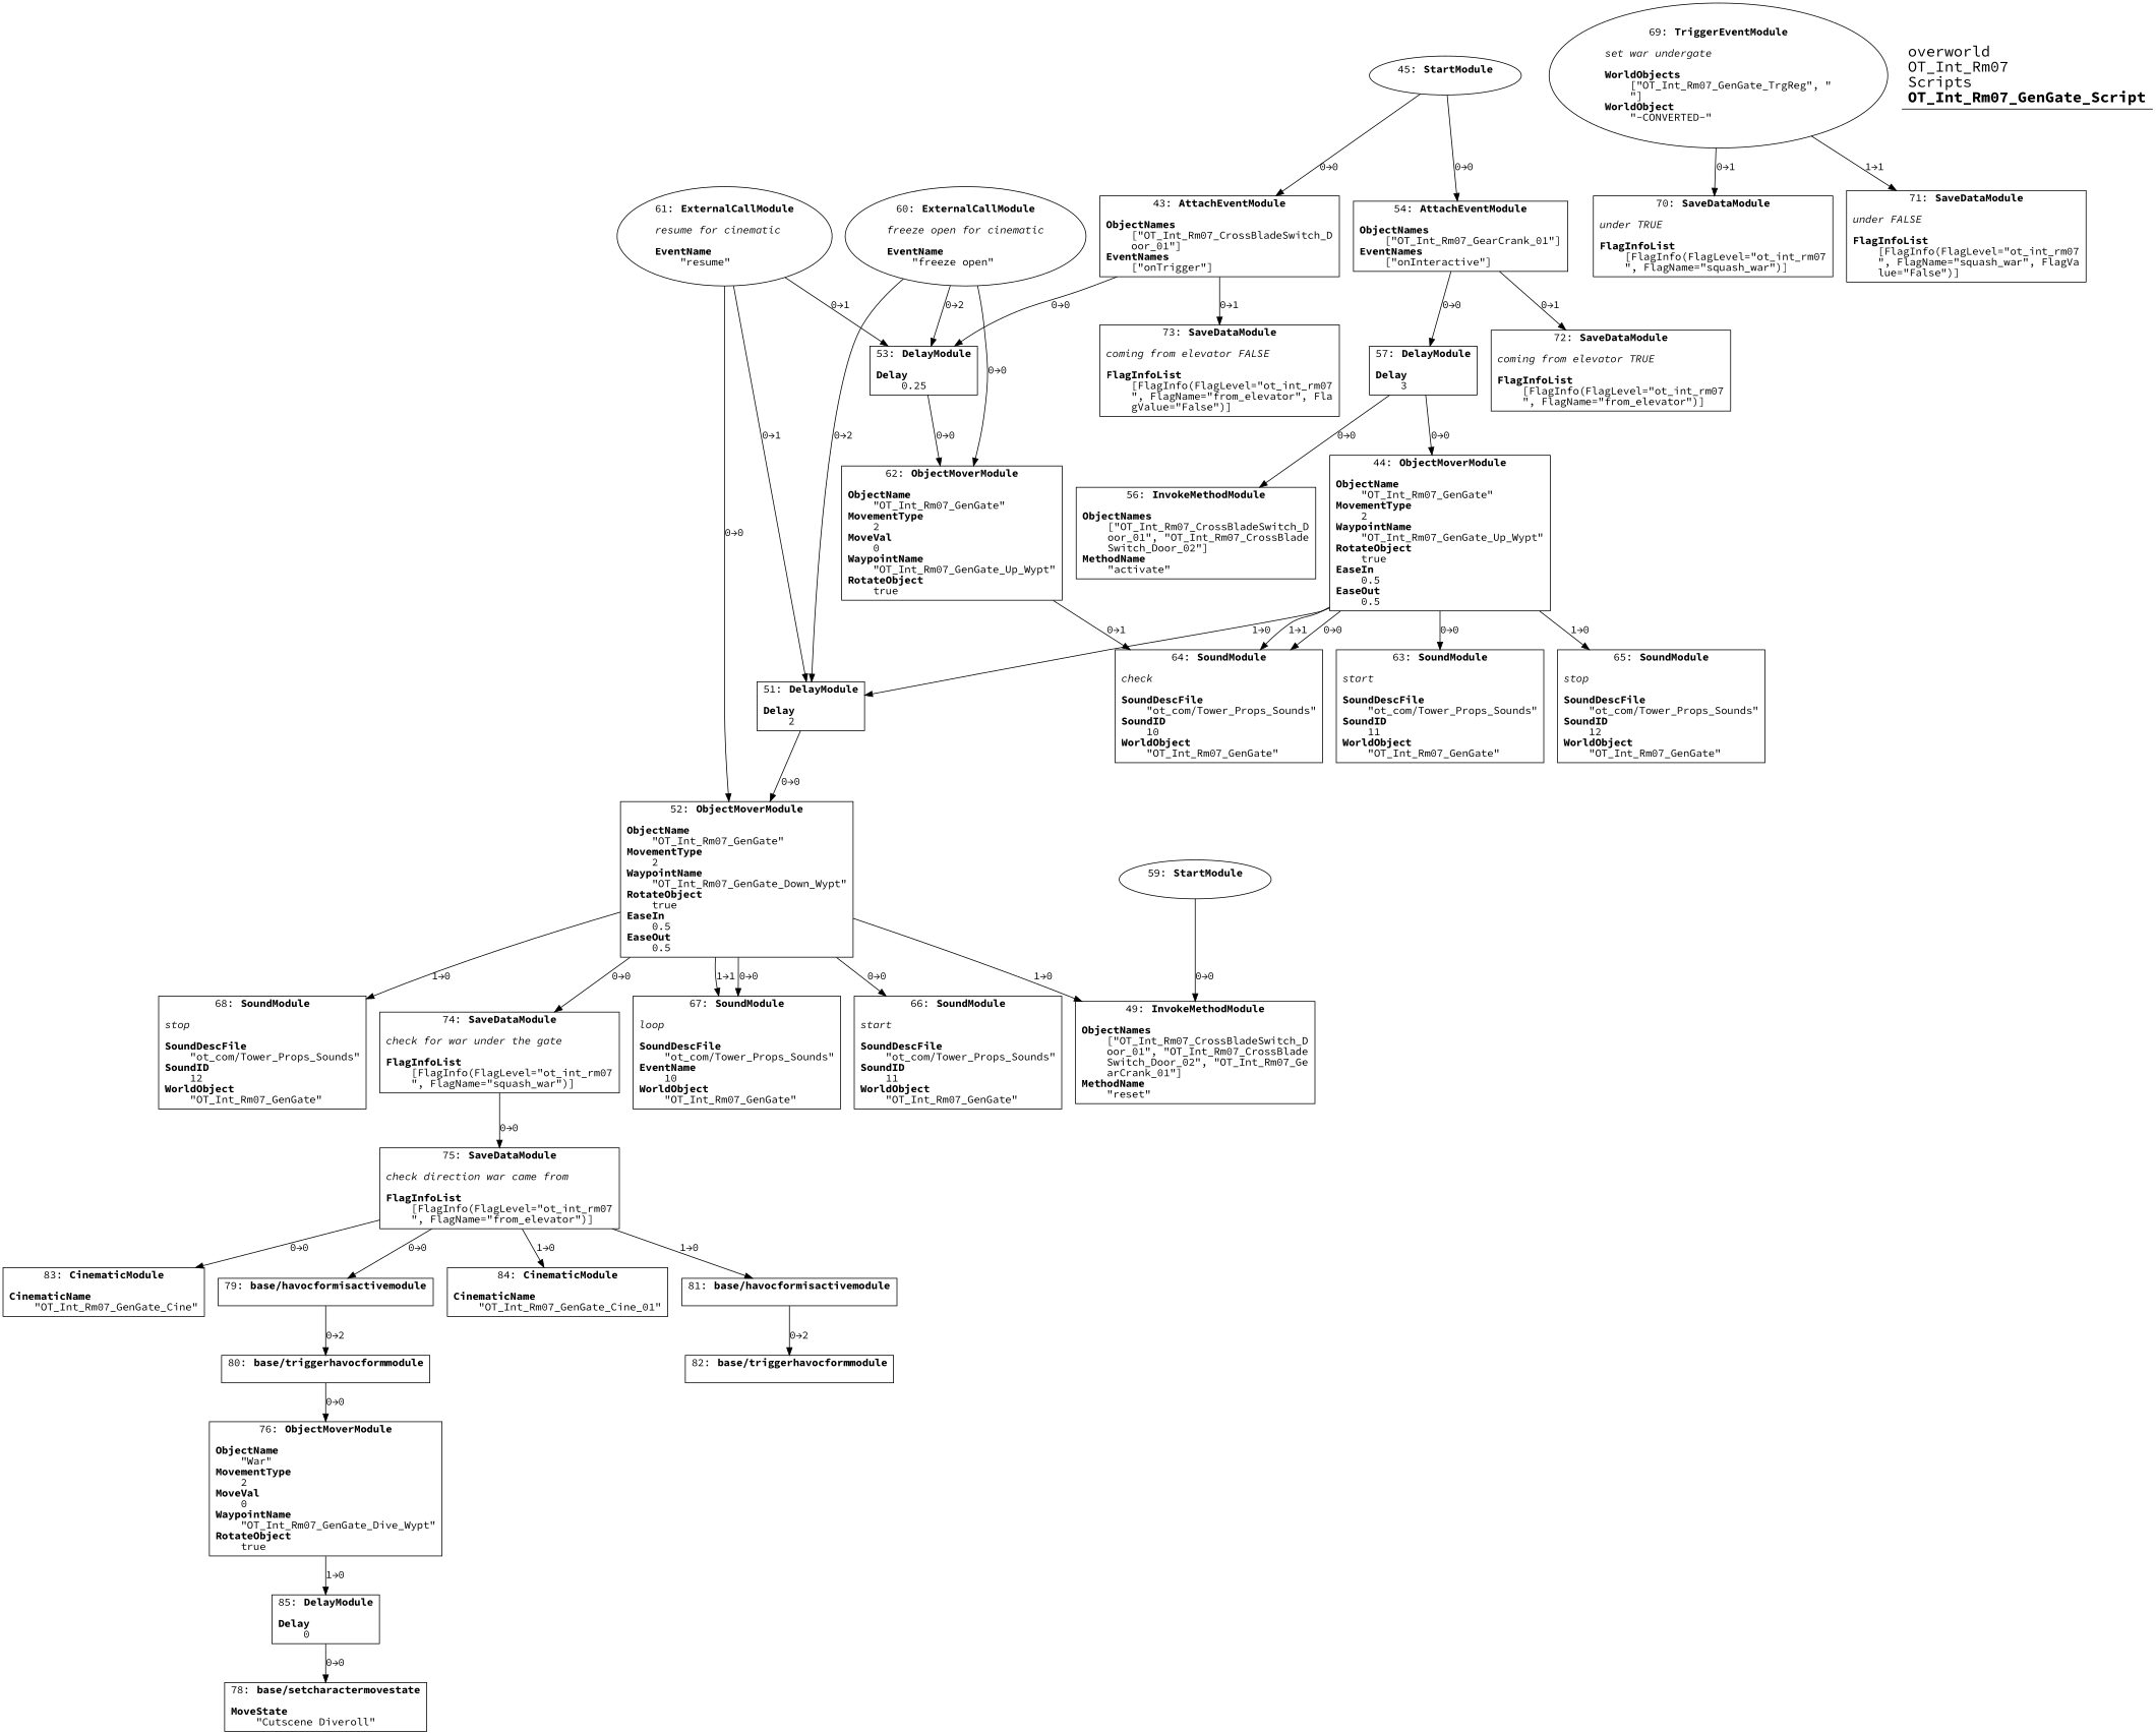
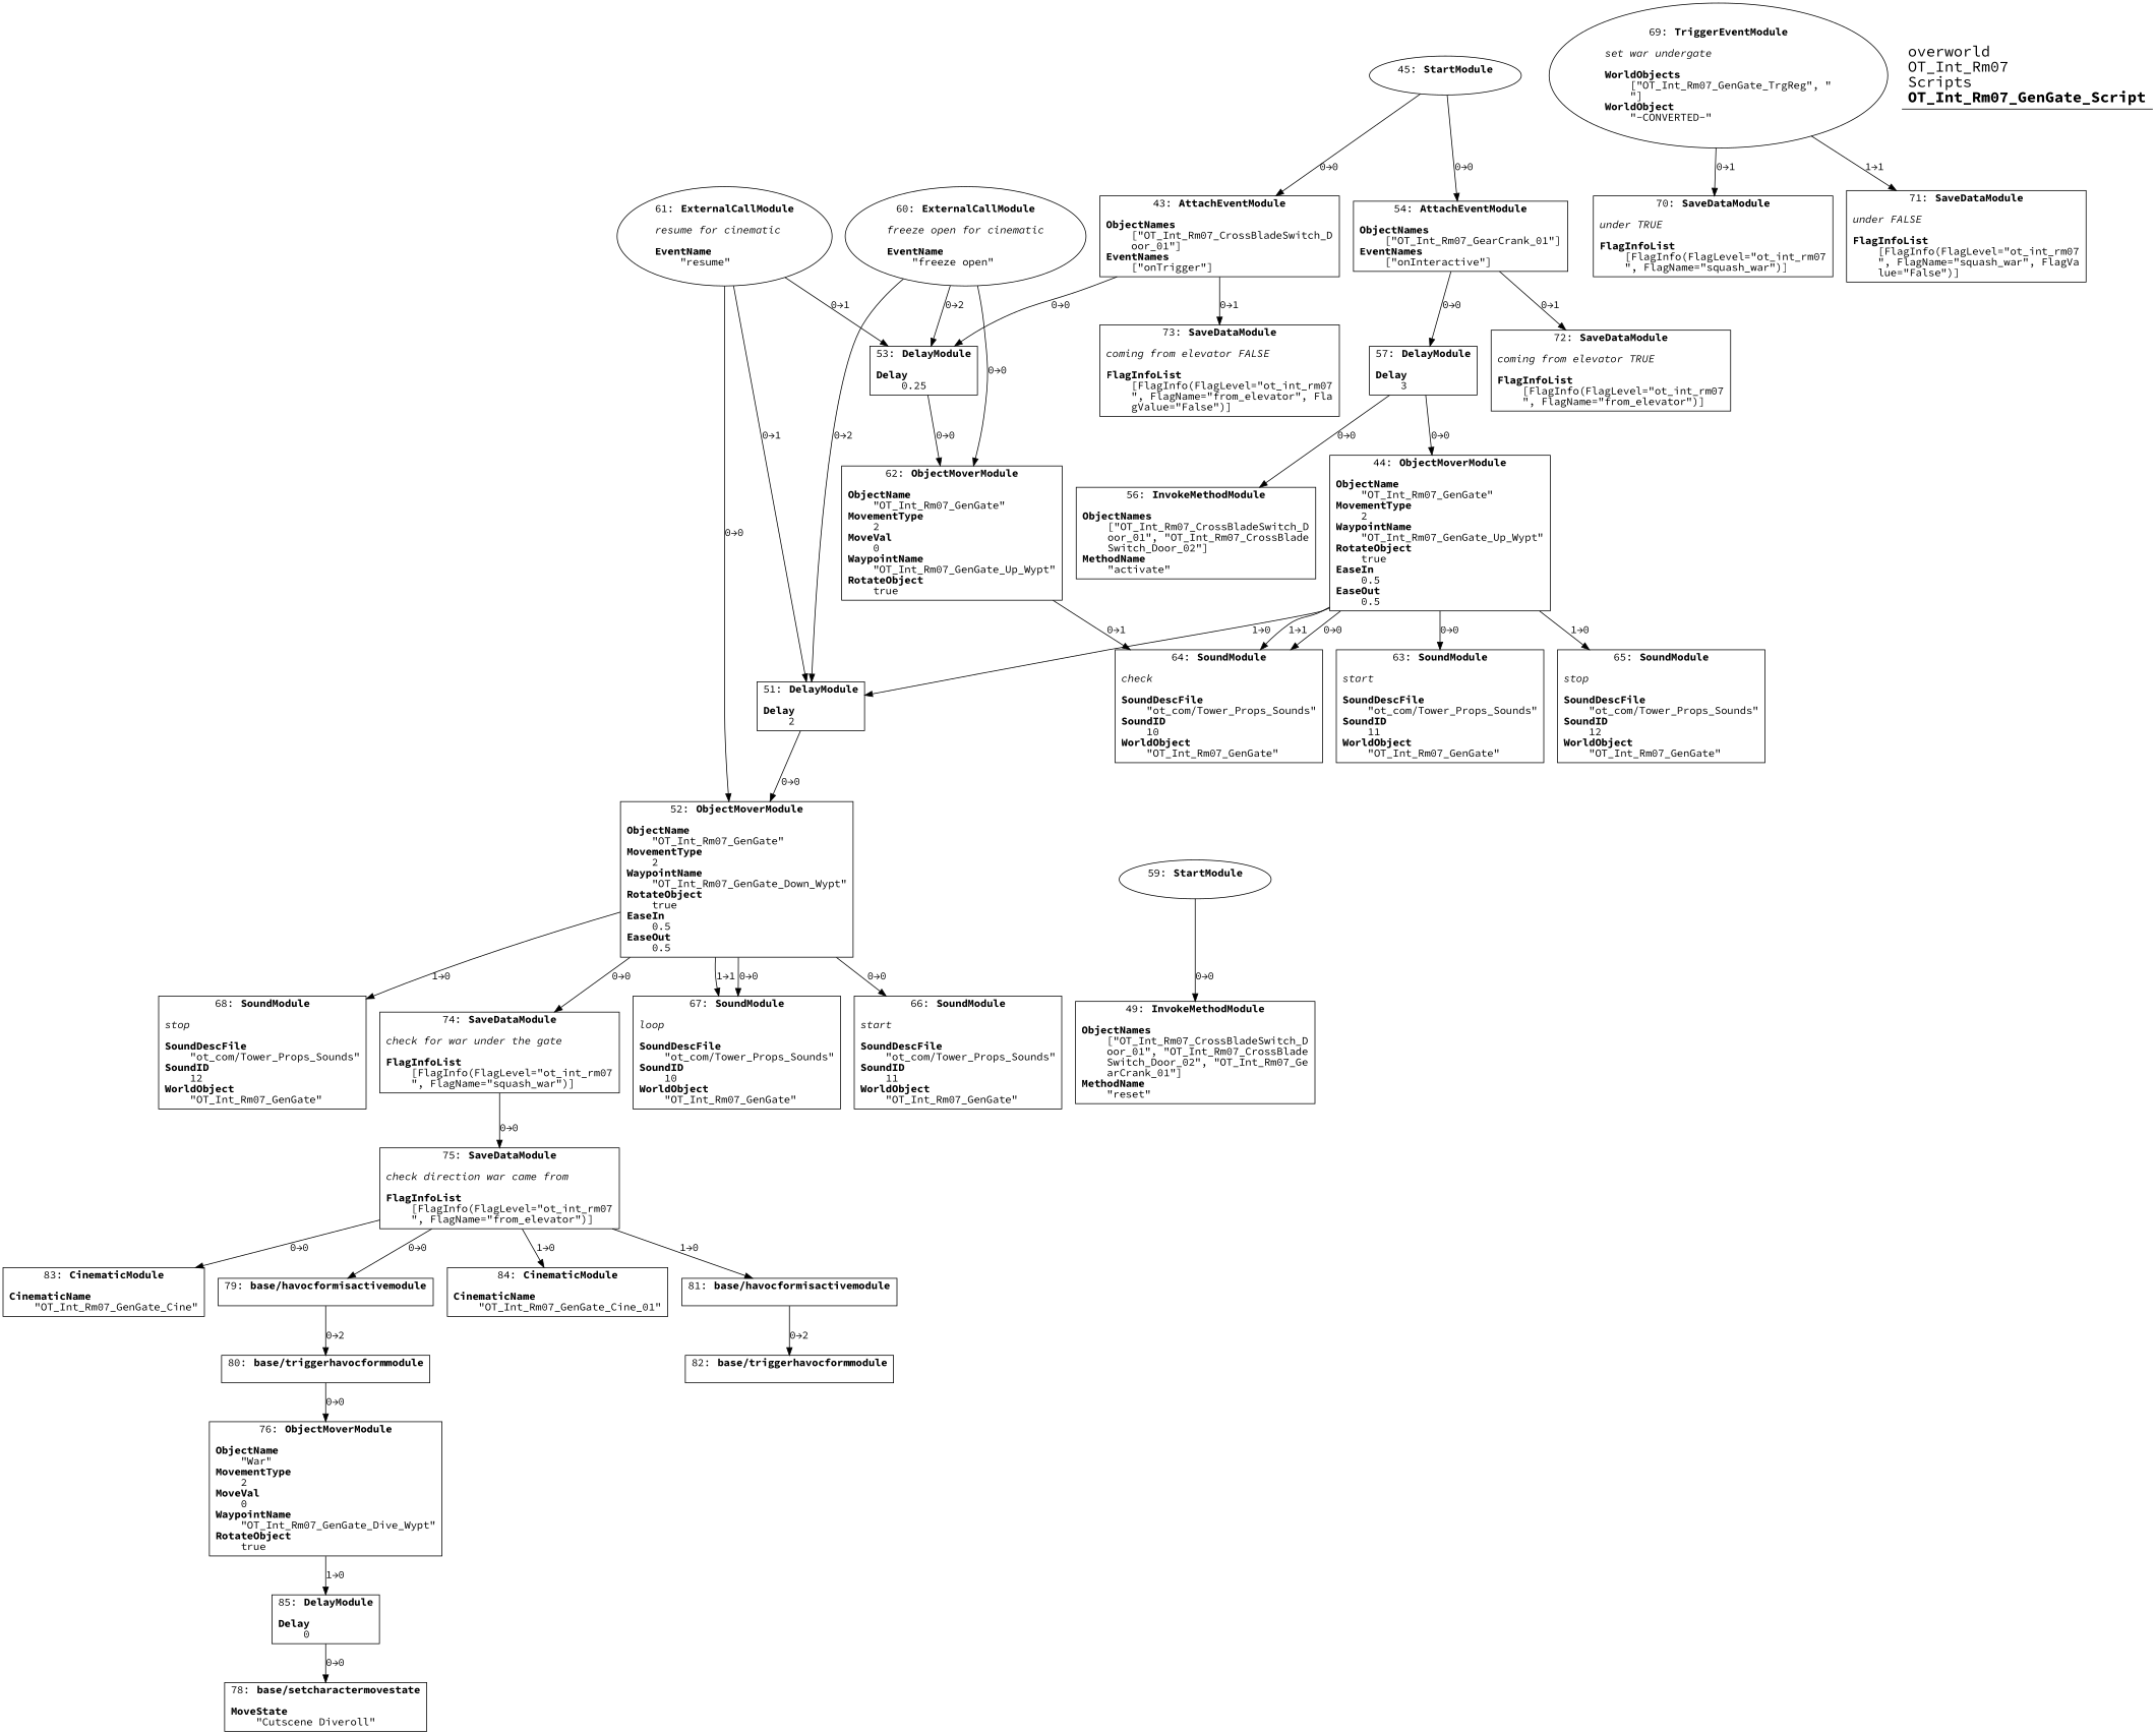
  digraph {
    fontname="Source Code Pro"
    splines=spline
    node [fontname="Source Code Pro" shape=box]
    edge [fontname="Source Code Pro"]
    n1 [label=<43: <b>AttachEventModule</b><br/><br/><b>ObjectNames</b><br align="left"/>    [&quot;OT_Int_Rm07_CrossBladeSwitch_D<br align="left"/>    oor_01&quot;]<br align="left"/><b>EventNames</b><br align="left"/>    [&quot;onTrigger&quot;]<br align="left"/>>]
    n2 [label=<53: <b>DelayModule</b><br/><br/><b>Delay</b><br align="left"/>    0.25<br align="left"/>>]
    n3 [label=<73: <b>SaveDataModule</b><br/><br/><i>coming from elevator FALSE<br align="left"/></i><br align="left"/><b>FlagInfoList</b><br align="left"/>    [FlagInfo(FlagLevel=&quot;ot_int_rm07<br align="left"/>    &quot;, FlagName=&quot;from_elevator&quot;, Fla<br align="left"/>    gValue=&quot;False&quot;)]<br align="left"/>>]
    n4 [label=<62: <b>ObjectMoverModule</b><br/><br/><b>ObjectName</b><br align="left"/>    &quot;OT_Int_Rm07_GenGate&quot;<br align="left"/><b>MovementType</b><br align="left"/>    2<br align="left"/><b>MoveVal</b><br align="left"/>    0<br align="left"/><b>WaypointName</b><br align="left"/>    &quot;OT_Int_Rm07_GenGate_Up_Wypt&quot;<br align="left"/><b>RotateObject</b><br align="left"/>    true<br align="left"/>>]
    n5 [label=<44: <b>ObjectMoverModule</b><br/><br/><b>ObjectName</b><br align="left"/>    &quot;OT_Int_Rm07_GenGate&quot;<br align="left"/><b>MovementType</b><br align="left"/>    2<br align="left"/><b>WaypointName</b><br align="left"/>    &quot;OT_Int_Rm07_GenGate_Up_Wypt&quot;<br align="left"/><b>RotateObject</b><br align="left"/>    true<br align="left"/><b>EaseIn</b><br align="left"/>    0.5<br align="left"/><b>EaseOut</b><br align="left"/>    0.5<br align="left"/>>]
    n6 [label=<51: <b>DelayModule</b><br/><br/><b>Delay</b><br align="left"/>    2<br align="left"/>>]
    n7 [label=<64: <b>SoundModule</b><br/><br/><i>check<br align="left"/></i><br align="left"/><b>SoundDescFile</b><br align="left"/>    &quot;ot_com/Tower_Props_Sounds&quot;<br align="left"/><b>SoundID</b><br align="left"/>    10<br align="left"/><b>WorldObject</b><br align="left"/>    &quot;OT_Int_Rm07_GenGate&quot;<br align="left"/>>]
    n8 [label=<63: <b>SoundModule</b><br/><br/><i>start<br align="left"/></i><br align="left"/><b>SoundDescFile</b><br align="left"/>    &quot;ot_com/Tower_Props_Sounds&quot;<br align="left"/><b>SoundID</b><br align="left"/>    11<br align="left"/><b>WorldObject</b><br align="left"/>    &quot;OT_Int_Rm07_GenGate&quot;<br align="left"/>>]
    n9 [label=<65: <b>SoundModule</b><br/><br/><i>stop<br align="left"/></i><br align="left"/><b>SoundDescFile</b><br align="left"/>    &quot;ot_com/Tower_Props_Sounds&quot;<br align="left"/><b>SoundID</b><br align="left"/>    12<br align="left"/><b>WorldObject</b><br align="left"/>    &quot;OT_Int_Rm07_GenGate&quot;<br align="left"/>>]
    n10 [label=<52: <b>ObjectMoverModule</b><br/><br/><b>ObjectName</b><br align="left"/>    &quot;OT_Int_Rm07_GenGate&quot;<br align="left"/><b>MovementType</b><br align="left"/>    2<br align="left"/><b>WaypointName</b><br align="left"/>    &quot;OT_Int_Rm07_GenGate_Down_Wypt&quot;<br align="left"/><b>RotateObject</b><br align="left"/>    true<br align="left"/><b>EaseIn</b><br align="left"/>    0.5<br align="left"/><b>EaseOut</b><br align="left"/>    0.5<br align="left"/>>]
    n11 [label=<49: <b>InvokeMethodModule</b><br/><br/><b>ObjectNames</b><br align="left"/>    [&quot;OT_Int_Rm07_CrossBladeSwitch_D<br align="left"/>    oor_01&quot;, &quot;OT_Int_Rm07_CrossBlade<br align="left"/>    Switch_Door_02&quot;, &quot;OT_Int_Rm07_Ge<br align="left"/>    arCrank_01&quot;]<br align="left"/><b>MethodName</b><br align="left"/>    &quot;reset&quot;<br align="left"/>>]
    n12 [label=<66: <b>SoundModule</b><br/><br/><i>start<br align="left"/></i><br align="left"/><b>SoundDescFile</b><br align="left"/>    &quot;ot_com/Tower_Props_Sounds&quot;<br align="left"/><b>SoundID</b><br align="left"/>    11<br align="left"/><b>WorldObject</b><br align="left"/>    &quot;OT_Int_Rm07_GenGate&quot;<br align="left"/>>]
-   n13 [label=<67: <b>SoundModule</b><br/><br/><i>loop<br align="left"/></i><br align="left"/><b>SoundDescFile</b><br align="left"/>    &quot;ot_com/Tower_Props_Sounds&quot;<br align="left"/><b>EventName</b><br align="left"/>    10<br align="left"/><b>WorldObject</b><br align="left"/>    &quot;OT_Int_Rm07_GenGate&quot;<br align="left"/>>]
+   n13 [label=<67: <b>SoundModule</b><br/><br/><i>loop<br align="left"/></i><br align="left"/><b>SoundDescFile</b><br align="left"/>    &quot;ot_com/Tower_Props_Sounds&quot;<br align="left"/><b>SoundID</b><br align="left"/>    10<br align="left"/><b>WorldObject</b><br align="left"/>    &quot;OT_Int_Rm07_GenGate&quot;<br align="left"/>>]
    n14 [label=<68: <b>SoundModule</b><br/><br/><i>stop<br align="left"/></i><br align="left"/><b>SoundDescFile</b><br align="left"/>    &quot;ot_com/Tower_Props_Sounds&quot;<br align="left"/><b>SoundID</b><br align="left"/>    12<br align="left"/><b>WorldObject</b><br align="left"/>    &quot;OT_Int_Rm07_GenGate&quot;<br align="left"/>>]
    n15 [label=<74: <b>SaveDataModule</b><br/><br/><i>check for war under the gate<br align="left"/></i><br align="left"/><b>FlagInfoList</b><br align="left"/>    [FlagInfo(FlagLevel=&quot;ot_int_rm07<br align="left"/>    &quot;, FlagName=&quot;squash_war&quot;)]<br align="left"/>>]
    n16 [label=<45: <b>StartModule</b><br/><br/>> shape=oval]
    n17 [label=<54: <b>AttachEventModule</b><br/><br/><b>ObjectNames</b><br align="left"/>    [&quot;OT_Int_Rm07_GearCrank_01&quot;]<br align="left"/><b>EventNames</b><br align="left"/>    [&quot;onInteractive&quot;]<br align="left"/>>]
    n18 [label=<57: <b>DelayModule</b><br/><br/><b>Delay</b><br align="left"/>    3<br align="left"/>>]
    n19 [label=<72: <b>SaveDataModule</b><br/><br/><i>coming from elevator TRUE<br align="left"/></i><br align="left"/><b>FlagInfoList</b><br align="left"/>    [FlagInfo(FlagLevel=&quot;ot_int_rm07<br align="left"/>    &quot;, FlagName=&quot;from_elevator&quot;)]<br align="left"/>>]
    n20 [label=<56: <b>InvokeMethodModule</b><br/><br/><b>ObjectNames</b><br align="left"/>    [&quot;OT_Int_Rm07_CrossBladeSwitch_D<br align="left"/>    oor_01&quot;, &quot;OT_Int_Rm07_CrossBlade<br align="left"/>    Switch_Door_02&quot;]<br align="left"/><b>MethodName</b><br align="left"/>    &quot;activate&quot;<br align="left"/>>]
    n21 [label=<75: <b>SaveDataModule</b><br/><br/><i>check direction war came from<br align="left"/></i><br align="left"/><b>FlagInfoList</b><br align="left"/>    [FlagInfo(FlagLevel=&quot;ot_int_rm07<br align="left"/>    &quot;, FlagName=&quot;from_elevator&quot;)]<br align="left"/>>]
    n22 [label=<83: <b>CinematicModule</b><br/><br/><b>CinematicName</b><br align="left"/>    &quot;OT_Int_Rm07_GenGate_Cine&quot;<br align="left"/>>]
    n23 [label=<79: <b>base/havocformisactivemodule</b><br/><br/>>]
    n24 [label=<84: <b>CinematicModule</b><br/><br/><b>CinematicName</b><br align="left"/>    &quot;OT_Int_Rm07_GenGate_Cine_01&quot;<br align="left"/>>]
    n25 [label=<81: <b>base/havocformisactivemodule</b><br/><br/>>]
    n26 [label=<59: <b>StartModule</b><br/><br/>> shape=oval]
    n27 [label=<60: <b>ExternalCallModule</b><br/><br/><i>freeze open for cinematic<br align="left"/></i><br align="left"/><b>EventName</b><br align="left"/>    &quot;freeze open&quot;<br align="left"/>> shape=oval]
    n28 [label=<61: <b>ExternalCallModule</b><br/><br/><i>resume for cinematic<br align="left"/></i><br align="left"/><b>EventName</b><br align="left"/>    &quot;resume&quot;<br align="left"/>> shape=oval]
    n29 [label=<69: <b>TriggerEventModule</b><br/><br/><i>set war undergate<br align="left"/></i><br align="left"/><b>WorldObjects</b><br align="left"/>    [&quot;OT_Int_Rm07_GenGate_TrgReg&quot;, &quot;<br align="left"/>    &quot;]<br align="left"/><b>WorldObject</b><br align="left"/>    &quot;-CONVERTED-&quot;<br align="left"/>> shape=oval]
    n30 [label=<70: <b>SaveDataModule</b><br/><br/><i>under TRUE<br align="left"/></i><br align="left"/><b>FlagInfoList</b><br align="left"/>    [FlagInfo(FlagLevel=&quot;ot_int_rm07<br align="left"/>    &quot;, FlagName=&quot;squash_war&quot;)]<br align="left"/>>]
    n31 [label=<71: <b>SaveDataModule</b><br/><br/><i>under FALSE<br align="left"/></i><br align="left"/><b>FlagInfoList</b><br align="left"/>    [FlagInfo(FlagLevel=&quot;ot_int_rm07<br align="left"/>    &quot;, FlagName=&quot;squash_war&quot;, FlagVa<br align="left"/>    lue=&quot;False&quot;)]<br align="left"/>>]
    n32 [label=<80: <b>base/triggerhavocformmodule</b><br/><br/>>]
    n33 [label=<82: <b>base/triggerhavocformmodule</b><br/><br/>>]
    n34 [label=<76: <b>ObjectMoverModule</b><br/><br/><b>ObjectName</b><br align="left"/>    &quot;War&quot;<br align="left"/><b>MovementType</b><br align="left"/>    2<br align="left"/><b>MoveVal</b><br align="left"/>    0<br align="left"/><b>WaypointName</b><br align="left"/>    &quot;OT_Int_Rm07_GenGate_Dive_Wypt&quot;<br align="left"/><b>RotateObject</b><br align="left"/>    true<br align="left"/>>]
    n35 [label=<85: <b>DelayModule</b><br/><br/><b>Delay</b><br align="left"/>    0<br align="left"/>>]
    n36 [label=<78: <b>base/setcharactermovestate</b><br/><br/><b>MoveState</b><br align="left"/>    &quot;Cutscene Diveroll&quot;<br align="left"/>>]
    n37 [label=<<font point-size="20">overworld<br align="left"/>OT_Int_Rm07<br align="left"/>Scripts<br align="left"/><b>OT_Int_Rm07_GenGate_Script</b><br align="left"/></font>> shape=underline]
    n1 -> n2 [label="0→0"]
    n1 -> n3 [label="0→1"]
    n2 -> n4 [label="0→0"]
    n4 -> n7 [label="0→1"]
    n5 -> n6 [label="1→0"]
    n5 -> n7 [label="0→0"]
    n5 -> n7 [label="1→1"]
    n5 -> n8 [label="0→0"]
    n5 -> n9 [label="1→0"]
    n6 -> n10 [label="0→0"]
-   n10 -> n11 [label="1→0"]
    n10 -> n12 [label="0→0"]
    n10 -> n13 [label="0→0"]
    n10 -> n13 [label="1→1"]
    n10 -> n14 [label="1→0"]
    n10 -> n15 [label="0→0"]
    n15 -> n21 [label="0→0"]
    n16 -> n1 [label="0→0"]
    n16 -> n17 [label="0→0"]
    n17 -> n18 [label="0→0"]
    n17 -> n19 [label="0→1"]
    n18 -> n5 [label="0→0"]
    n18 -> n20 [label="0→0"]
    n21 -> n22 [label="0→0"]
    n21 -> n23 [label="0→0"]
    n21 -> n24 [label="1→0"]
    n21 -> n25 [label="1→0"]
    n23 -> n32 [label="0→2"]
    n25 -> n33 [label="0→2"]
    n26 -> n11 [label="0→0"]
    n27 -> n2 [label="0→2"]
    n27 -> n4 [label="0→0"]
    n27 -> n6 [label="0→2"]
    n28 -> n2 [label="0→1"]
    n28 -> n6 [label="0→1"]
    n28 -> n10 [label="0→0"]
    n29 -> n30 [label="0→1"]
    n29 -> n31 [label="1→1"]
    n32 -> n34 [label="0→0"]
    n34 -> n35 [label="1→0"]
    n35 -> n36 [label="0→0"]
  }
